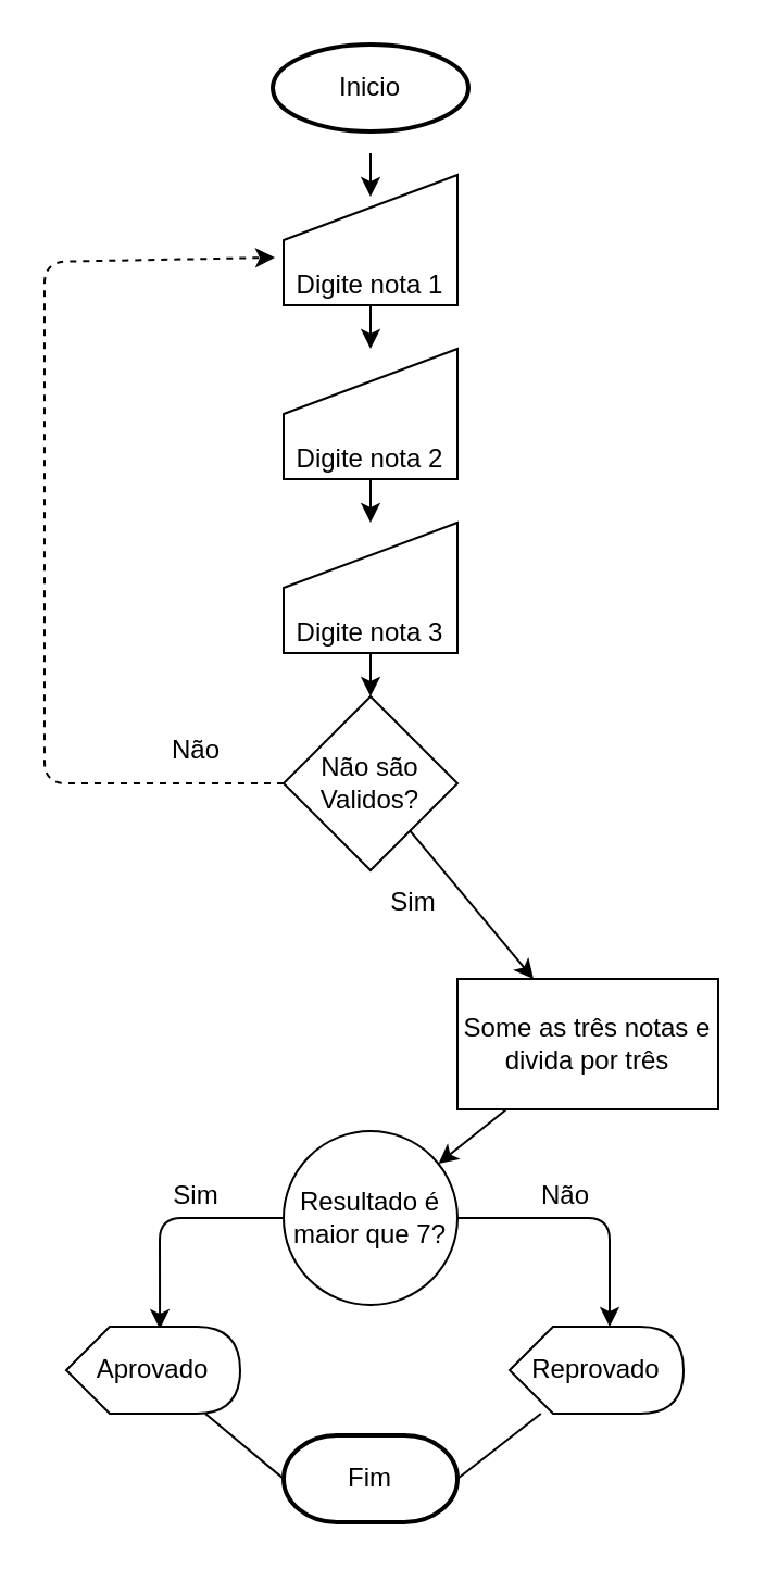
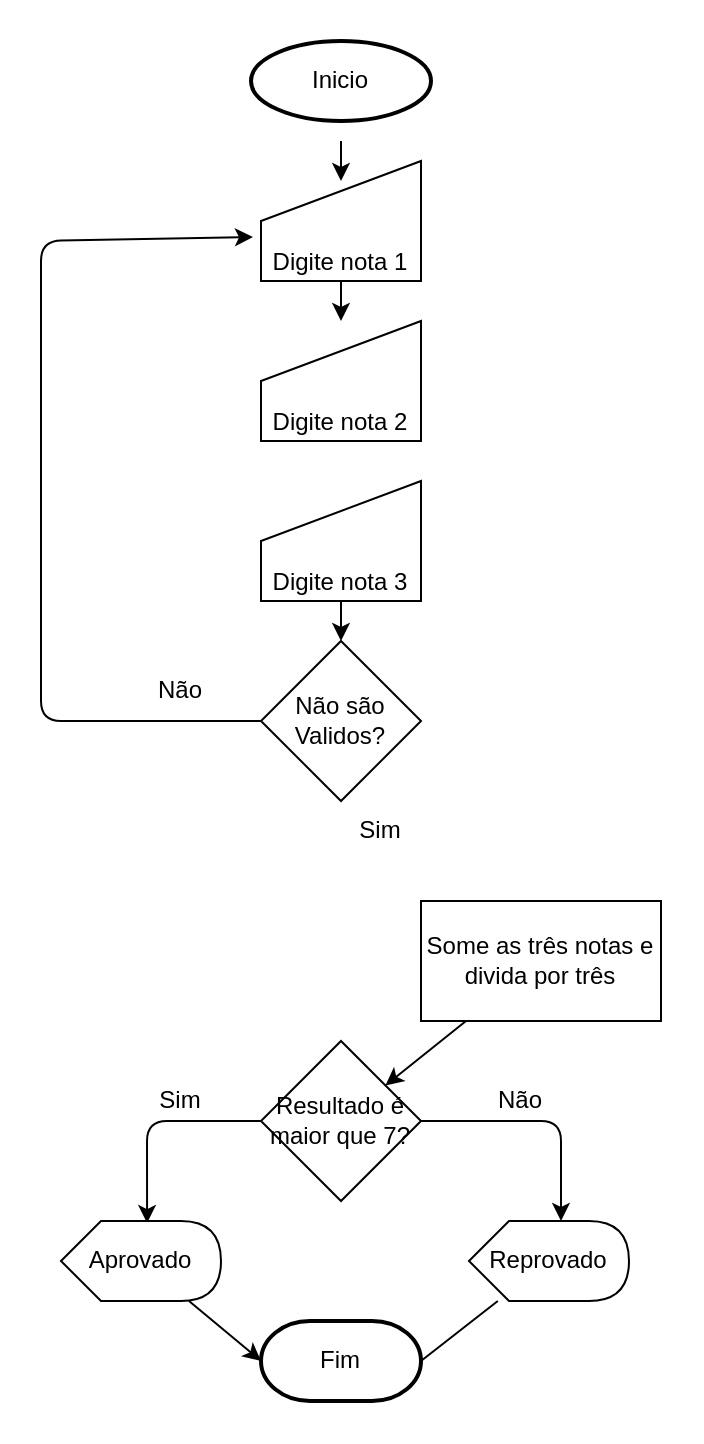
  <mxCell id="0" />
  <mxCell id="1" parent="0" />
  <mxCell id="2" value="" style="edgeStyle=none;html=1;" parent="1" edge="1"><mxGeometry relative="1" as="geometry"><mxPoint x="170" y="70" as="sourcePoint" /><mxPoint x="170" y="90" as="targetPoint" /></mxGeometry></mxCell>
- <mxCell id="3" style="edgeStyle=none;html=1;entryX=-0.05;entryY=0.633;entryDx=0;entryDy=0;entryPerimeter=0;dashed=1;" parent="1" source="5" target="15" edge="1"><mxGeometry relative="1" as="geometry"><mxPoint x="110" y="105" as="targetPoint" /><Array as="points"><mxPoint x="20" y="360" /><mxPoint x="20" y="120" /></Array></mxGeometry></mxCell>
- <mxCell id="4" value="" style="edgeStyle=none;html=1;" parent="1" source="5" target="7" edge="1"><mxGeometry relative="1" as="geometry" /></mxCell>
+ <mxCell id="3" style="edgeStyle=none;html=1;entryX=-0.05;entryY=0.633;entryDx=0;entryDy=0;entryPerimeter=0;" parent="1" source="5" target="15" edge="1"><mxGeometry relative="1" as="geometry"><mxPoint x="110" y="105" as="targetPoint" /><Array as="points"><mxPoint x="20" y="360" /><mxPoint x="20" y="120" /></Array></mxGeometry></mxCell>
  <mxCell id="5" value="Não são Validos?" style="rhombus;whiteSpace=wrap;html=1;" parent="1" vertex="1"><mxGeometry x="130" y="320" width="80" height="80" as="geometry" /></mxCell>
  <mxCell id="6" value="" style="edgeStyle=none;html=1;" parent="1" source="7" target="10" edge="1"><mxGeometry relative="1" as="geometry" /></mxCell>
  <mxCell id="7" value="Some as três notas e divida por três" style="whiteSpace=wrap;html=1;" parent="1" vertex="1"><mxGeometry x="210" y="450" width="120" height="60" as="geometry" /></mxCell>
  <mxCell id="8" style="edgeStyle=none;html=1;entryX=0.5;entryY=0;entryDx=0;entryDy=0;" parent="1" source="10" edge="1"><mxGeometry relative="1" as="geometry"><mxPoint x="280" y="610" as="targetPoint" /><Array as="points"><mxPoint x="280" y="560" /></Array></mxGeometry></mxCell>
  <mxCell id="9" style="edgeStyle=none;html=1;entryX=0.442;entryY=0.013;entryDx=0;entryDy=0;entryPerimeter=0;" parent="1" source="10" edge="1"><mxGeometry relative="1" as="geometry"><mxPoint x="73.04" y="611.04" as="targetPoint" /><Array as="points"><mxPoint x="73" y="560" /></Array></mxGeometry></mxCell>
- <mxCell id="10" value="Resultado é maior que 7?" style="ellipse;whiteSpace=wrap;html=1;direction=south;" parent="1" vertex="1"><mxGeometry x="130" y="520" width="80" height="80" as="geometry" /></mxCell>
+ <mxCell id="10" value="Resultado é maior que 7?" style="rhombus;whiteSpace=wrap;html=1;direction=south;" parent="1" vertex="1"><mxGeometry x="130" y="520" width="80" height="80" as="geometry" /></mxCell>
  <mxCell id="11" value="Não" style="text;html=1;strokeColor=none;fillColor=none;align=center;verticalAlign=middle;whiteSpace=wrap;rounded=0;" parent="1" vertex="1"><mxGeometry x="60" y="330" width="60" height="30" as="geometry" /></mxCell>
  <mxCell id="12" value="Sim" style="text;html=1;strokeColor=none;fillColor=none;align=center;verticalAlign=middle;whiteSpace=wrap;rounded=0;" parent="1" vertex="1"><mxGeometry x="160" y="400" width="60" height="30" as="geometry" /></mxCell>
  <mxCell id="13" value="" style="edgeStyle=none;html=1;entryX=0.5;entryY=0;entryDx=0;entryDy=0;" parent="1" target="5" edge="1"><mxGeometry relative="1" as="geometry"><mxPoint x="170" y="300" as="sourcePoint" /></mxGeometry></mxCell>
  <mxCell id="14" value="" style="edgeStyle=none;html=1;" parent="1" source="15" target="17" edge="1"><mxGeometry relative="1" as="geometry" /></mxCell>
  <mxCell id="15" value="Digite nota 1" style="shape=manualInput;whiteSpace=wrap;html=1;verticalAlign=bottom;" parent="1" vertex="1"><mxGeometry x="130" y="80" width="80" height="60" as="geometry" /></mxCell>
- <mxCell id="16" value="" style="edgeStyle=none;html=1;" parent="1" source="17" target="18" edge="1"><mxGeometry relative="1" as="geometry" /></mxCell>
  <mxCell id="17" value="Digite nota 2" style="shape=manualInput;whiteSpace=wrap;html=1;verticalAlign=bottom;" parent="1" vertex="1"><mxGeometry x="130" y="160" width="80" height="60" as="geometry" /></mxCell>
  <mxCell id="18" value="Digite nota 3" style="shape=manualInput;whiteSpace=wrap;html=1;verticalAlign=bottom;" parent="1" vertex="1"><mxGeometry x="130" y="240" width="80" height="60" as="geometry" /></mxCell>
- <mxCell id="19" style="edgeStyle=none;html=1;entryX=0;entryY=0.5;entryDx=0;entryDy=0;entryPerimeter=0;endArrow=none;" parent="1" source="20" target="25" edge="1"><mxGeometry relative="1" as="geometry" /></mxCell>
+ <mxCell id="19" style="edgeStyle=none;html=1;entryX=0;entryY=0.5;entryDx=0;entryDy=0;entryPerimeter=0;" parent="1" source="20" target="25" edge="1"><mxGeometry relative="1" as="geometry" /></mxCell>
  <mxCell id="20" value="Aprovado" style="shape=display;whiteSpace=wrap;html=1;" parent="1" vertex="1"><mxGeometry x="30" y="610" width="80" height="40" as="geometry" /></mxCell>
  <mxCell id="21" style="edgeStyle=none;html=1;entryX=1;entryY=0.5;entryDx=0;entryDy=0;entryPerimeter=0;endArrow=none;" parent="1" source="22" target="25" edge="1"><mxGeometry relative="1" as="geometry" /></mxCell>
  <mxCell id="22" value="Reprovado" style="shape=display;whiteSpace=wrap;html=1;" parent="1" vertex="1"><mxGeometry x="234" y="610" width="80" height="40" as="geometry" /></mxCell>
  <mxCell id="23" value="Sim" style="text;html=1;strokeColor=none;fillColor=none;align=center;verticalAlign=middle;whiteSpace=wrap;rounded=0;" parent="1" vertex="1"><mxGeometry x="60" y="535" width="60" height="30" as="geometry" /></mxCell>
  <mxCell id="24" value="Não" style="text;html=1;strokeColor=none;fillColor=none;align=center;verticalAlign=middle;whiteSpace=wrap;rounded=0;" parent="1" vertex="1"><mxGeometry x="230" y="535" width="60" height="30" as="geometry" /></mxCell>
  <mxCell id="25" value="Fim" style="strokeWidth=2;html=1;shape=mxgraph.flowchart.terminator;whiteSpace=wrap;" parent="1" vertex="1"><mxGeometry x="130" y="660" width="80" height="40" as="geometry" /></mxCell>
  <mxCell id="26" value="Inicio" style="strokeWidth=2;html=1;shape=mxgraph.flowchart.start_1;whiteSpace=wrap;" parent="1" vertex="1"><mxGeometry x="125" y="20" width="90" height="40" as="geometry" /></mxCell>
